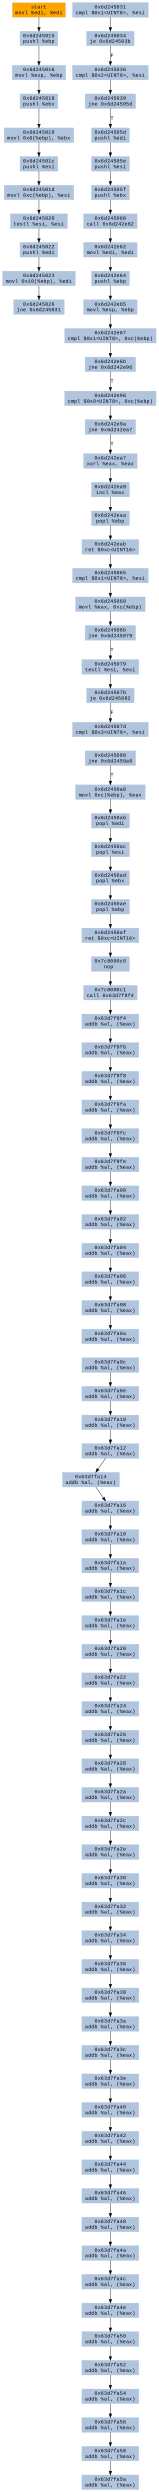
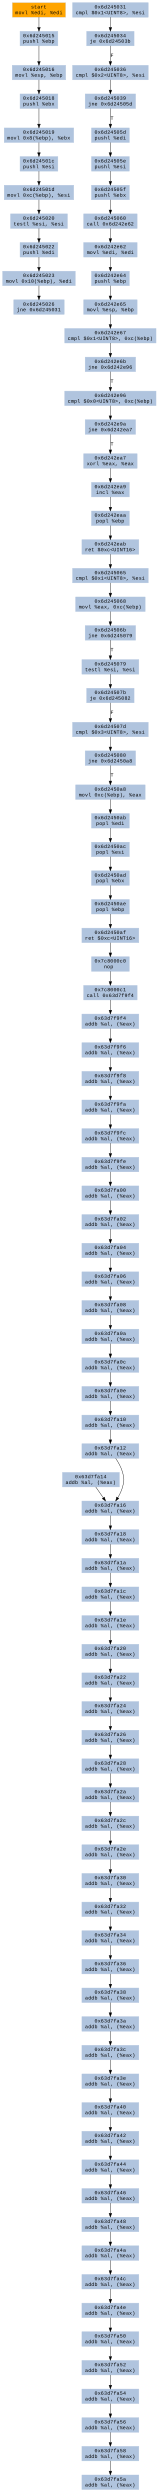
  digraph {
    fontname="Liberation Mono"
    node [color=lightsteelblue fillcolor=lightsteelblue fontname="Liberation Mono" shape=rectangle style=filled]
    edge [color="#000000" fontname="Liberation Mono"]
    n1 [color=lightgrey fillcolor=orange label="start\nmovl %edi, %edi"]
    n2 [label="0x6d245015\npushl %ebp"]
    n3 [label="0x6d245016\nmovl %esp, %ebp"]
    n4 [label="0x6d245018\npushl %ebx"]
    n5 [label="0x6d245019\nmovl 0x8(%ebp), %ebx"]
    n6 [label="0x6d24501c\npushl %esi"]
    n7 [label="0x6d24501d\nmovl 0xc(%ebp), %esi"]
    n8 [label="0x6d245020\ntestl %esi, %esi"]
    n9 [label="0x6d245022\npushl %edi"]
    n10 [label="0x6d245023\nmovl 0x10(%ebp), %edi"]
    n11 [label="0x6d245026\njne 0x6d245031"]
    n12 [label="0x6d245031\ncmpl $0x1<UINT8>, %esi"]
    n13 [label="0x6d245034\nje 0x6d24503b"]
    n14 [label="0x6d245036\ncmpl $0x2<UINT8>, %esi"]
    n15 [label="0x6d245039\njne 0x6d24505d"]
    n16 [label="0x6d24505d\npushl %edi"]
    n17 [label="0x6d24505e\npushl %esi"]
    n18 [label="0x6d24505f\npushl %ebx"]
    n19 [label="0x6d245060\ncall 0x6d242e62"]
    n20 [label="0x6d242e62\nmovl %edi, %edi"]
    n21 [label="0x6d242e64\npushl %ebp"]
    n22 [label="0x6d242e65\nmovl %esp, %ebp"]
    n23 [label="0x6d242e67\ncmpl $0x1<UINT8>, 0xc(%ebp)"]
    n24 [label="0x6d242e6b\njne 0x6d242e96"]
    n25 [label="0x6d242e96\ncmpl $0x0<UINT8>, 0xc(%ebp)"]
    n26 [label="0x6d242e9a\njne 0x6d242ea7"]
    n27 [label="0x6d242ea7\nxorl %eax, %eax"]
    n28 [label="0x6d242ea9\nincl %eax"]
    n29 [label="0x6d242eaa\npopl %ebp"]
    n30 [label="0x6d242eab\nret $0xc<UINT16>"]
    n31 [label="0x6d245065\ncmpl $0x1<UINT8>, %esi"]
    n32 [label="0x6d245068\nmovl %eax, 0xc(%ebp)"]
    n33 [label="0x6d24506b\njne 0x6d245079"]
    n34 [label="0x6d245079\ntestl %esi, %esi"]
    n35 [label="0x6d24507b\nje 0x6d245082"]
    n36 [label="0x6d24507d\ncmpl $0x3<UINT8>, %esi"]
    n37 [label="0x6d245080\njne 0x6d2450a8"]
    n38 [label="0x6d2450a8\nmovl 0xc(%ebp), %eax"]
    n39 [label="0x6d2450ab\npopl %edi"]
    n40 [label="0x6d2450ac\npopl %esi"]
    n41 [label="0x6d2450ad\npopl %ebx"]
    n42 [label="0x6d2450ae\npopl %ebp"]
    n43 [label="0x6d2450af\nret $0xc<UINT16>"]
    n44 [label="0x7c8000c0\nnop "]
    n45 [label="0x7c8000c1\ncall 0x63d7f9f4"]
    n46 [label="0x63d7f9f4\naddb %al, (%eax)"]
    n47 [label="0x63d7f9f6\naddb %al, (%eax)"]
    n48 [label="0x63d7f9f8\naddb %al, (%eax)"]
    n49 [label="0x63d7f9fa\naddb %al, (%eax)"]
    n50 [label="0x63d7f9fc\naddb %al, (%eax)"]
    n51 [label="0x63d7f9fe\naddb %al, (%eax)"]
    n52 [label="0x63d7fa00\naddb %al, (%eax)"]
    n53 [label="0x63d7fa02\naddb %al, (%eax)"]
    n54 [label="0x63d7fa04\naddb %al, (%eax)"]
    n55 [label="0x63d7fa06\naddb %al, (%eax)"]
    n56 [label="0x63d7fa08\naddb %al, (%eax)"]
    n57 [label="0x63d7fa0a\naddb %al, (%eax)"]
    n58 [label="0x63d7fa0c\naddb %al, (%eax)"]
    n59 [label="0x63d7fa0e\naddb %al, (%eax)"]
    n60 [label="0x63d7fa10\naddb %al, (%eax)"]
    n61 [label="0x63d7fa12\naddb %al, (%eax)"]
    n62 [label="0x63d7fa14\naddb %al, (%eax)"]
    n63 [label="0x63d7fa16\naddb %al, (%eax)"]
    n64 [label="0x63d7fa18\naddb %al, (%eax)"]
    n65 [label="0x63d7fa1a\naddb %al, (%eax)"]
    n66 [label="0x63d7fa1c\naddb %al, (%eax)"]
    n67 [label="0x63d7fa1e\naddb %al, (%eax)"]
    n68 [label="0x63d7fa20\naddb %al, (%eax)"]
    n69 [label="0x63d7fa22\naddb %al, (%eax)"]
    n70 [label="0x63d7fa24\naddb %al, (%eax)"]
    n71 [label="0x63d7fa26\naddb %al, (%eax)"]
    n72 [label="0x63d7fa28\naddb %al, (%eax)"]
    n73 [label="0x63d7fa2a\naddb %al, (%eax)"]
    n74 [label="0x63d7fa2c\naddb %al, (%eax)"]
    n75 [label="0x63d7fa2e\naddb %al, (%eax)"]
    n76 [label="0x63d7fa30\naddb %al, (%eax)"]
    n77 [label="0x63d7fa32\naddb %al, (%eax)"]
    n78 [label="0x63d7fa34\naddb %al, (%eax)"]
    n79 [label="0x63d7fa36\naddb %al, (%eax)"]
    n80 [label="0x63d7fa38\naddb %al, (%eax)"]
    n81 [label="0x63d7fa3a\naddb %al, (%eax)"]
    n82 [label="0x63d7fa3c\naddb %al, (%eax)"]
    n83 [label="0x63d7fa3e\naddb %al, (%eax)"]
    n84 [label="0x63d7fa40\naddb %al, (%eax)"]
    n85 [label="0x63d7fa42\naddb %al, (%eax)"]
    n86 [label="0x63d7fa44\naddb %al, (%eax)"]
    n87 [label="0x63d7fa46\naddb %al, (%eax)"]
    n88 [label="0x63d7fa48\naddb %al, (%eax)"]
    n89 [label="0x63d7fa4a\naddb %al, (%eax)"]
    n90 [label="0x63d7fa4c\naddb %al, (%eax)"]
    n91 [label="0x63d7fa4e\naddb %al, (%eax)"]
    n92 [label="0x63d7fa50\naddb %al, (%eax)"]
    n93 [label="0x63d7fa52\naddb %al, (%eax)"]
    n94 [label="0x63d7fa54\naddb %al, (%eax)"]
    n95 [label="0x63d7fa56\naddb %al, (%eax)"]
    n96 [label="0x63d7fa58\naddb %al, (%eax)"]
    n97 [label="0x63d7fa5a\naddb %al, (%eax)"]
    n1 -> n2
    n2 -> n3
    n3 -> n4
    n4 -> n5
    n5 -> n6
    n6 -> n7
    n7 -> n8
    n8 -> n9
    n9 -> n10
    n10 -> n11
    n12 -> n13
    n13 -> n14 [label=F]
    n14 -> n15
    n15 -> n16 [label=T]
    n16 -> n17
    n17 -> n18
    n18 -> n19
    n19 -> n20
    n20 -> n21
    n21 -> n22
    n22 -> n23
    n23 -> n24
    n24 -> n25 [label=T]
    n25 -> n26
    n26 -> n27 [label=T]
    n27 -> n28
    n28 -> n29
    n29 -> n30
    n30 -> n31
    n31 -> n32
    n32 -> n33
    n33 -> n34 [label=T]
    n34 -> n35
    n35 -> n36 [label=F]
+   n36 -> n37
    n37 -> n38 [label=T]
    n38 -> n39
    n39 -> n40
    n40 -> n41
    n41 -> n42
    n42 -> n43
    n43 -> n44
    n44 -> n45
    n45 -> n46
    n46 -> n47
    n47 -> n48
    n48 -> n49
    n49 -> n50
    n50 -> n51
    n51 -> n52
    n52 -> n53
    n53 -> n54
    n54 -> n55
    n55 -> n56
    n56 -> n57
+   n57 -> n58
    n58 -> n59
    n59 -> n60
    n60 -> n61
-   n61 -> n62
+   n61 -> n63
    n62 -> n63
    n63 -> n64
    n64 -> n65
    n65 -> n66
    n66 -> n67
    n67 -> n68
    n68 -> n69
    n69 -> n70
    n70 -> n71
    n71 -> n72
    n72 -> n73
    n73 -> n74
    n74 -> n75
    n75 -> n76
    n76 -> n77
    n77 -> n78
    n78 -> n79
    n79 -> n80
    n80 -> n81
    n81 -> n82
    n82 -> n83
    n83 -> n84
    n84 -> n85
    n85 -> n86
    n86 -> n87
    n87 -> n88
    n88 -> n89
    n89 -> n90
    n90 -> n91
    n91 -> n92
    n92 -> n93
    n93 -> n94
    n94 -> n95
    n95 -> n96
    n96 -> n97
  }
